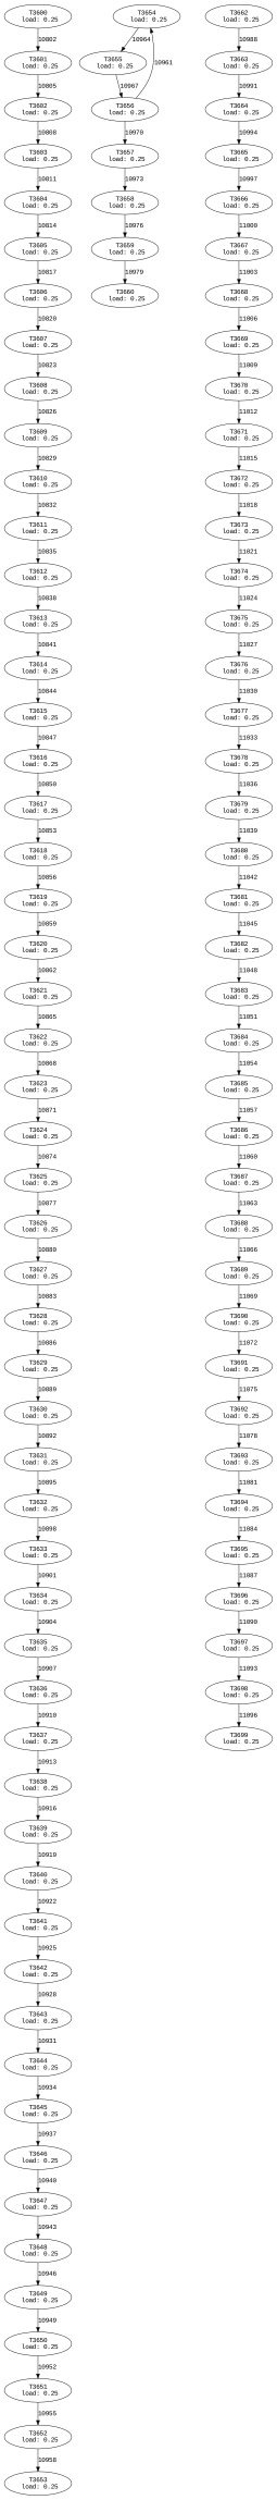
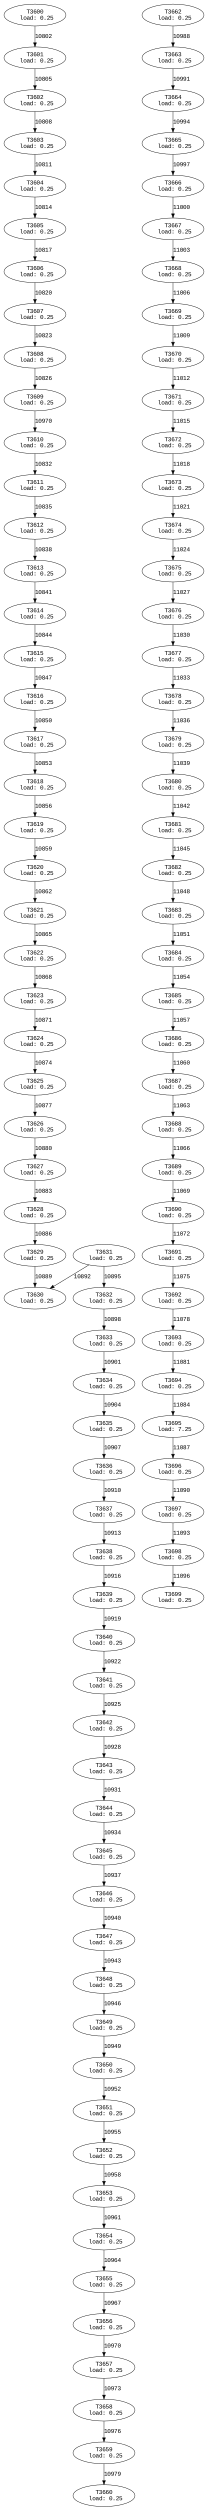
  digraph {
    fontname="Liberation Mono"
    node [fontname="Liberation Mono"]
    edge [fontname="Liberation Mono"]
    n1 [label="T3600\n load: 0.25"]
    n2 [label="T3601\n load: 0.25"]
    n3 [label="T3602\n load: 0.25"]
    n4 [label="T3603\n load: 0.25"]
    n5 [label="T3604\n load: 0.25"]
    n6 [label="T3605\n load: 0.25"]
    n7 [label="T3606\n load: 0.25"]
    n8 [label="T3607\n load: 0.25"]
    n9 [label="T3608\n load: 0.25"]
    n10 [label="T3609\n load: 0.25"]
    n11 [label="T3610\n load: 0.25"]
    n12 [label="T3611\n load: 0.25"]
    n13 [label="T3612\n load: 0.25"]
    n14 [label="T3613\n load: 0.25"]
    n15 [label="T3614\n load: 0.25"]
    n16 [label="T3615\n load: 0.25"]
    n17 [label="T3616\n load: 0.25"]
    n18 [label="T3617\n load: 0.25"]
    n19 [label="T3618\n load: 0.25"]
    n20 [label="T3619\n load: 0.25"]
    n21 [label="T3620\n load: 0.25"]
    n22 [label="T3621\n load: 0.25"]
    n23 [label="T3622\n load: 0.25"]
    n24 [label="T3623\n load: 0.25"]
    n25 [label="T3624\n load: 0.25"]
    n26 [label="T3625\n load: 0.25"]
    n27 [label="T3626\n load: 0.25"]
    n28 [label="T3627\n load: 0.25"]
    n29 [label="T3628\n load: 0.25"]
    n30 [label="T3629\n load: 0.25"]
    n31 [label="T3630\n load: 0.25"]
    n32 [label="T3631\n load: 0.25"]
    n33 [label="T3632\n load: 0.25"]
    n34 [label="T3633\n load: 0.25"]
    n35 [label="T3634\n load: 0.25"]
    n36 [label="T3635\n load: 0.25"]
    n37 [label="T3636\n load: 0.25"]
    n38 [label="T3637\n load: 0.25"]
    n39 [label="T3638\n load: 0.25"]
    n40 [label="T3639\n load: 0.25"]
    n41 [label="T3640\n load: 0.25"]
    n42 [label="T3641\n load: 0.25"]
    n43 [label="T3642\n load: 0.25"]
    n44 [label="T3643\n load: 0.25"]
    n45 [label="T3644\n load: 0.25"]
    n46 [label="T3645\n load: 0.25"]
    n47 [label="T3646\n load: 0.25"]
    n48 [label="T3647\n load: 0.25"]
    n49 [label="T3648\n load: 0.25"]
    n50 [label="T3649\n load: 0.25"]
    n51 [label="T3650\n load: 0.25"]
    n52 [label="T3651\n load: 0.25"]
    n53 [label="T3652\n load: 0.25"]
    n54 [label="T3653\n load: 0.25"]
    n55 [label="T3654\n load: 0.25"]
    n56 [label="T3655\n load: 0.25"]
    n57 [label="T3656\n load: 0.25"]
    n58 [label="T3657\n load: 0.25"]
    n59 [label="T3658\n load: 0.25"]
    n60 [label="T3659\n load: 0.25"]
    n61 [label="T3660\n load: 0.25"]
    n62 [label="T3662\n load: 0.25"]
    n63 [label="T3663\n load: 0.25"]
    n64 [label="T3664\n load: 0.25"]
    n65 [label="T3665\n load: 0.25"]
    n66 [label="T3666\n load: 0.25"]
    n67 [label="T3667\n load: 0.25"]
    n68 [label="T3668\n load: 0.25"]
    n69 [label="T3669\n load: 0.25"]
    n70 [label="T3670\n load: 0.25"]
    n71 [label="T3671\n load: 0.25"]
    n72 [label="T3672\n load: 0.25"]
    n73 [label="T3673\n load: 0.25"]
    n74 [label="T3674\n load: 0.25"]
    n75 [label="T3675\n load: 0.25"]
    n76 [label="T3676\n load: 0.25"]
    n77 [label="T3677\n load: 0.25"]
    n78 [label="T3678\n load: 0.25"]
    n79 [label="T3679\n load: 0.25"]
    n80 [label="T3680\n load: 0.25"]
    n81 [label="T3681\n load: 0.25"]
    n82 [label="T3682\n load: 0.25"]
    n83 [label="T3683\n load: 0.25"]
    n84 [label="T3684\n load: 0.25"]
    n85 [label="T3685\n load: 0.25"]
    n86 [label="T3686\n load: 0.25"]
    n87 [label="T3687\n load: 0.25"]
    n88 [label="T3688\n load: 0.25"]
    n89 [label="T3689\n load: 0.25"]
    n90 [label="T3690\n load: 0.25"]
    n91 [label="T3691\n load: 0.25"]
    n92 [label="T3692\n load: 0.25"]
    n93 [label="T3693\n load: 0.25"]
    n94 [label="T3694\n load: 0.25"]
-   n95 [label="T3695\n load: 0.25"]
+   n95 [label="T3695\n load: 7.25"]
    n96 [label="T3696\n load: 0.25"]
    n97 [label="T3697\n load: 0.25"]
    n98 [label="T3698\n load: 0.25"]
    n99 [label="T3699\n load: 0.25"]
    n1 -> n2 [label=10802]
    n2 -> n3 [label=10805]
    n3 -> n4 [label=10808]
    n4 -> n5 [label=10811]
    n5 -> n6 [label=10814]
    n6 -> n7 [label=10817]
    n7 -> n8 [label=10820]
    n8 -> n9 [label=10823]
    n9 -> n10 [label=10826]
-   n10 -> n11 [label=10829]
+   n10 -> n11 [label=10970]
    n11 -> n12 [label=10832]
    n12 -> n13 [label=10835]
    n13 -> n14 [label=10838]
    n14 -> n15 [label=10841]
    n15 -> n16 [label=10844]
    n16 -> n17 [label=10847]
    n17 -> n18 [label=10850]
    n18 -> n19 [label=10853]
    n19 -> n20 [label=10856]
    n20 -> n21 [label=10859]
    n21 -> n22 [label=10862]
    n22 -> n23 [label=10865]
    n23 -> n24 [label=10868]
    n24 -> n25 [label=10871]
    n25 -> n26 [label=10874]
    n26 -> n27 [label=10877]
    n27 -> n28 [label=10880]
    n28 -> n29 [label=10883]
    n29 -> n30 [label=10886]
    n30 -> n31 [label=10889]
-   n31 -> n32 [label=10892]
+   n32 -> n31 [label=10892]
    n32 -> n33 [label=10895]
    n33 -> n34 [label=10898]
    n34 -> n35 [label=10901]
    n35 -> n36 [label=10904]
    n36 -> n37 [label=10907]
    n37 -> n38 [label=10910]
    n38 -> n39 [label=10913]
    n39 -> n40 [label=10916]
    n40 -> n41 [label=10919]
    n41 -> n42 [label=10922]
    n42 -> n43 [label=10925]
    n43 -> n44 [label=10928]
    n44 -> n45 [label=10931]
    n45 -> n46 [label=10934]
    n46 -> n47 [label=10937]
    n47 -> n48 [label=10940]
    n48 -> n49 [label=10943]
    n49 -> n50 [label=10946]
    n50 -> n51 [label=10949]
    n51 -> n52 [label=10952]
    n52 -> n53 [label=10955]
    n53 -> n54 [label=10958]
-   n57 -> n55 [label=10961]
+   n54 -> n55 [label=10961]
    n55 -> n56 [label=10964]
    n56 -> n57 [label=10967]
    n57 -> n58 [label=10970]
    n58 -> n59 [label=10973]
    n59 -> n60 [label=10976]
    n60 -> n61 [label=10979]
    n62 -> n63 [label=10988]
    n63 -> n64 [label=10991]
    n64 -> n65 [label=10994]
    n65 -> n66 [label=10997]
    n66 -> n67 [label=11000]
    n67 -> n68 [label=11003]
    n68 -> n69 [label=11006]
    n69 -> n70 [label=11009]
    n70 -> n71 [label=11012]
    n71 -> n72 [label=11015]
    n72 -> n73 [label=11018]
    n73 -> n74 [label=11021]
    n74 -> n75 [label=11024]
    n75 -> n76 [label=11027]
    n76 -> n77 [label=11030]
    n77 -> n78 [label=11033]
    n78 -> n79 [label=11036]
    n79 -> n80 [label=11039]
    n80 -> n81 [label=11042]
    n81 -> n82 [label=11045]
    n82 -> n83 [label=11048]
    n83 -> n84 [label=11051]
    n84 -> n85 [label=11054]
    n85 -> n86 [label=11057]
    n86 -> n87 [label=11060]
    n87 -> n88 [label=11063]
    n88 -> n89 [label=11066]
    n89 -> n90 [label=11069]
    n90 -> n91 [label=11072]
    n91 -> n92 [label=11075]
    n92 -> n93 [label=11078]
    n93 -> n94 [label=11081]
    n94 -> n95 [label=11084]
    n95 -> n96 [label=11087]
    n96 -> n97 [label=11090]
    n97 -> n98 [label=11093]
    n98 -> n99 [label=11096]
  }
